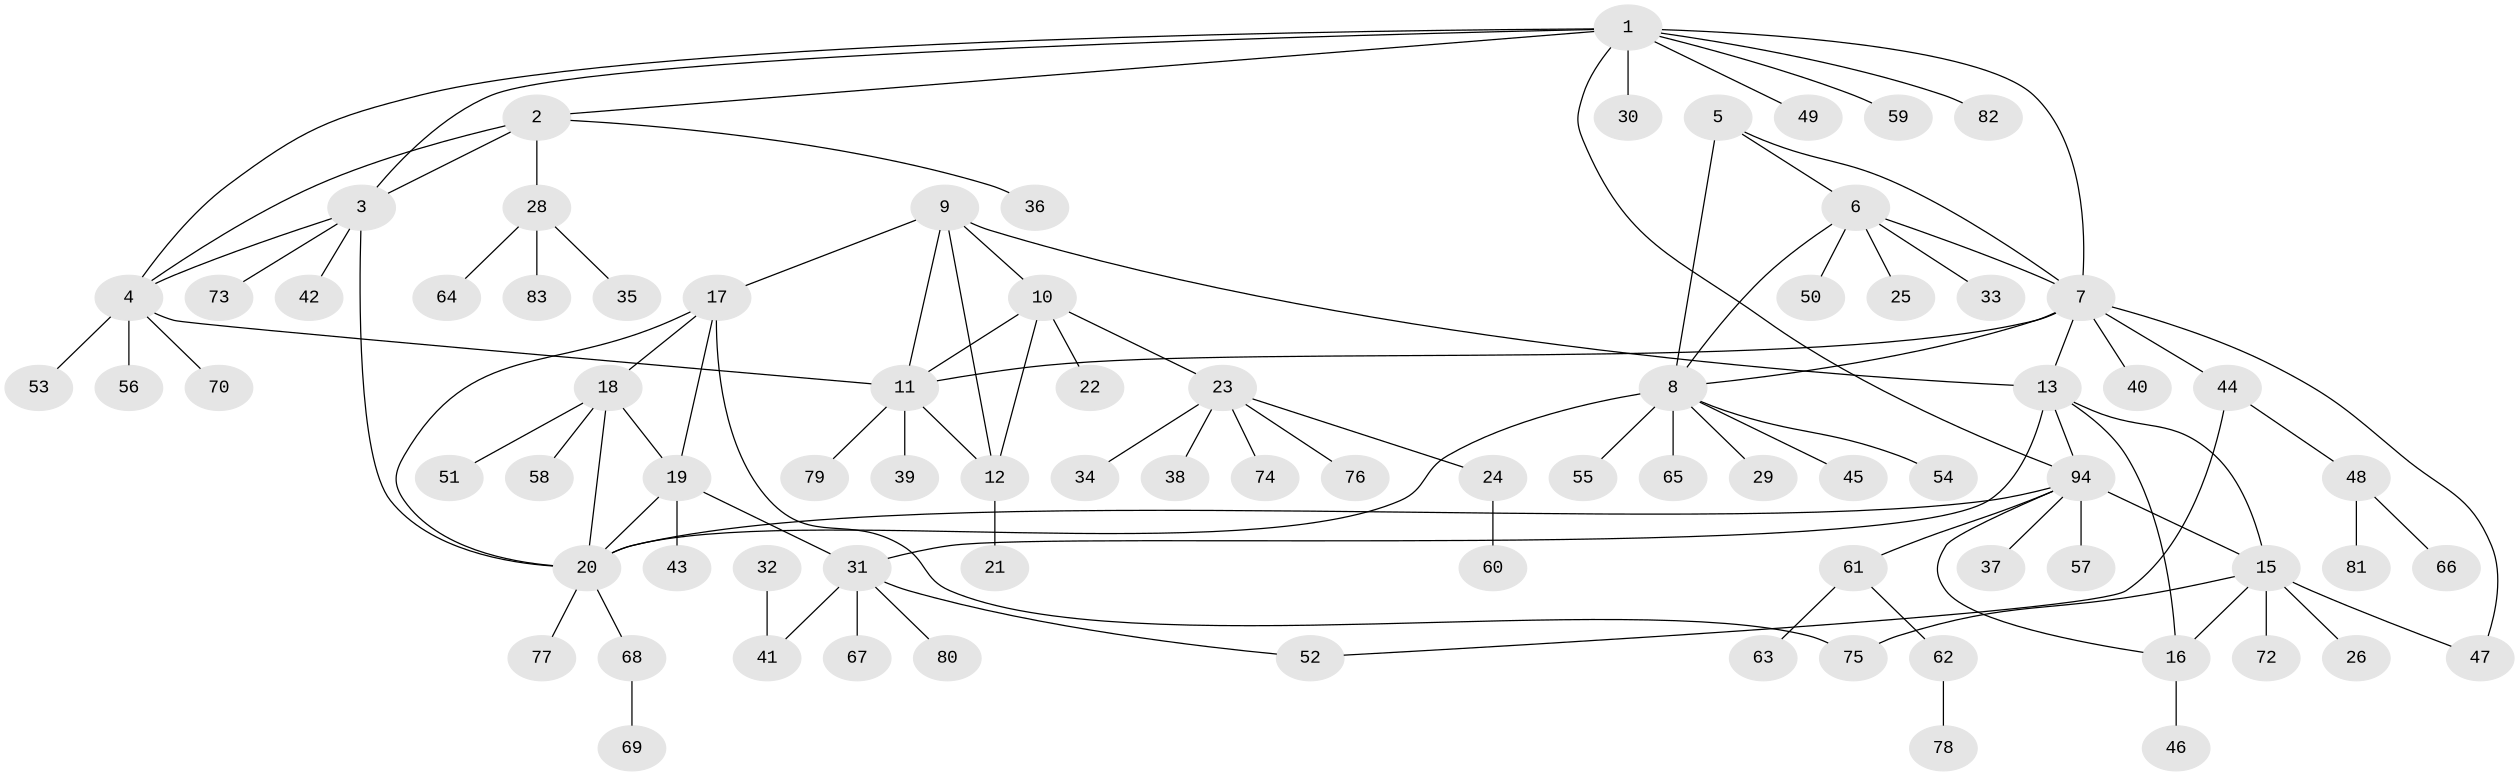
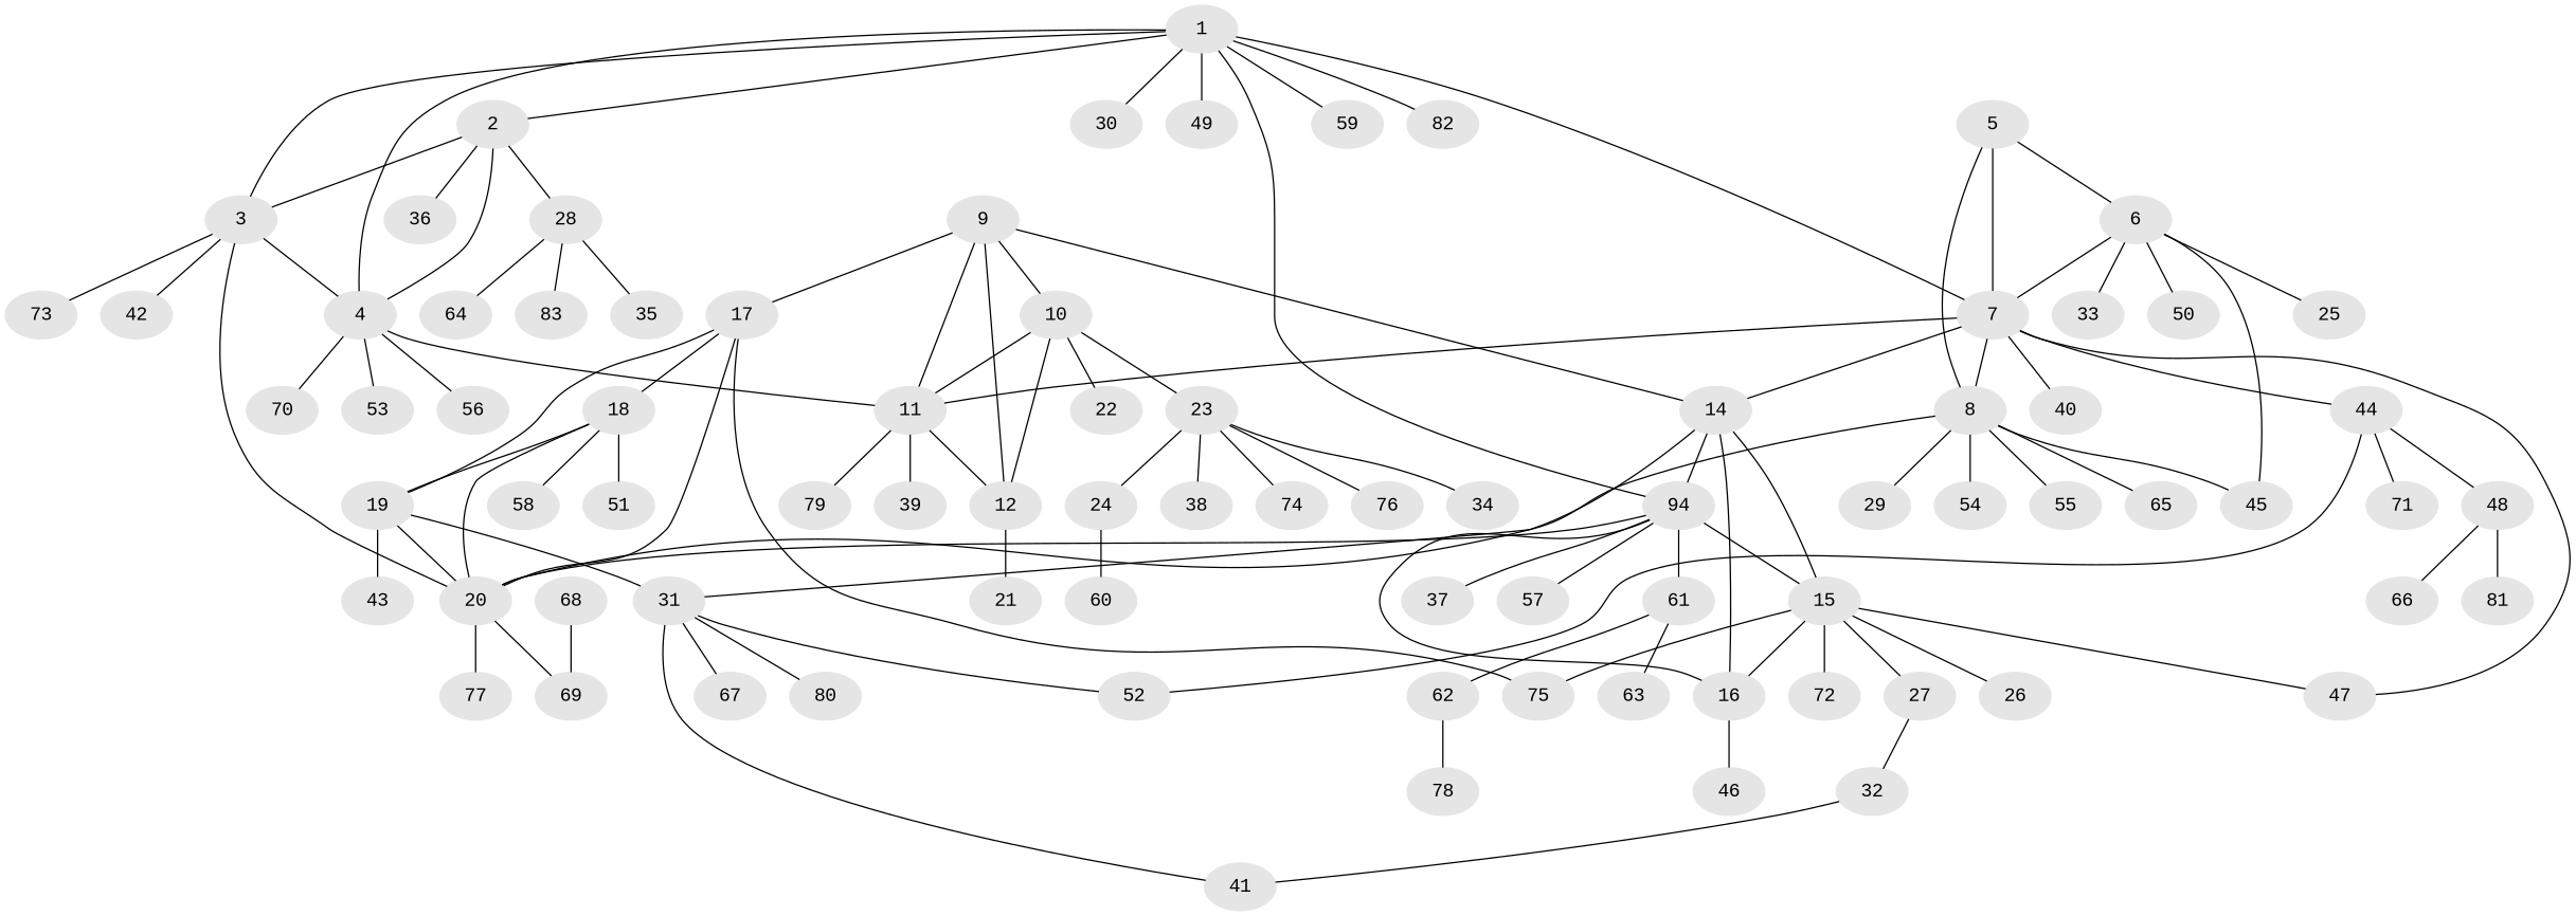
  graph {
    fontname="Liberation Mono"
    node [color=gray90 fontname="Liberation Mono" style=filled]
    edge [fontname="Liberation Mono"]
    1
    2
    3
    4
    7
    n6 [label=94]
    30
    49
    59
    82
    28
    36
    20
    42
    73
    11
    53
    56
    70
    8
-   13
+   13 [label=14]
    40
    44
    47
    15
    16
    37
    57
    61
    35
    64
    83
    68
    77
    12
    39
    79
    5
    6
    25
    33
    50
    29
    45
    54
    55
    65
    31
    52
    48
+   71
    9
    10
    17
    22
    23
    21
    75
    18
    19
    24
    34
    38
    74
    76
    26
+   27
    72
    46
    41
    67
    80
    62
    63
    32
    51
    58
    43
    69
    60
    66
    81
    78
    1 -- 2
    1 -- 3
    1 -- 4
    1 -- 7
    1 -- n6
    1 -- 30
    1 -- 49
    1 -- 59
    1 -- 82
    2 -- 3
    2 -- 4
    2 -- 28
    2 -- 36
    3 -- 4
    3 -- 20
    3 -- 42
    3 -- 73
    4 -- 11
    4 -- 53
    4 -- 56
    4 -- 70
    7 -- 11
    7 -- 8
    7 -- 13
    7 -- 40
    7 -- 44
    7 -- 47
    n6 -- 20
    n6 -- 15
    n6 -- 16
    n6 -- 37
    n6 -- 57
    n6 -- 61
    28 -- 35
    28 -- 64
    28 -- 83
-   20 -- 68
+   20 -- 69
    20 -- 77
    11 -- 12
    11 -- 39
    11 -- 79
    8 -- 20
    8 -- 29
    8 -- 45
    8 -- 54
    8 -- 55
    8 -- 65
    13 -- n6
    13 -- 15
    13 -- 16
    13 -- 31
    44 -- 52
    44 -- 48
+   44 -- 71
    15 -- 47
    15 -- 16
    15 -- 75
    15 -- 26
+   15 -- 27
    15 -- 72
    16 -- 46
    61 -- 62
    61 -- 63
    68 -- 69
    12 -- 21
    5 -- 7
    5 -- 8
    5 -- 6
    6 -- 7
-   6 -- 8
+   6 -- 45
    6 -- 25
    6 -- 33
    6 -- 50
    31 -- 52
    31 -- 41
    31 -- 67
    31 -- 80
    48 -- 66
    48 -- 81
    9 -- 11
    9 -- 13
    9 -- 12
    9 -- 10
    9 -- 17
    10 -- 11
    10 -- 12
    10 -- 22
    10 -- 23
    17 -- 20
    17 -- 75
    17 -- 18
    17 -- 19
    23 -- 24
    23 -- 34
    23 -- 38
    23 -- 74
    23 -- 76
    18 -- 20
    18 -- 19
    18 -- 51
    18 -- 58
    19 -- 20
    19 -- 31
    19 -- 43
    24 -- 60
+   27 -- 32
    62 -- 78
    32 -- 41
  }
